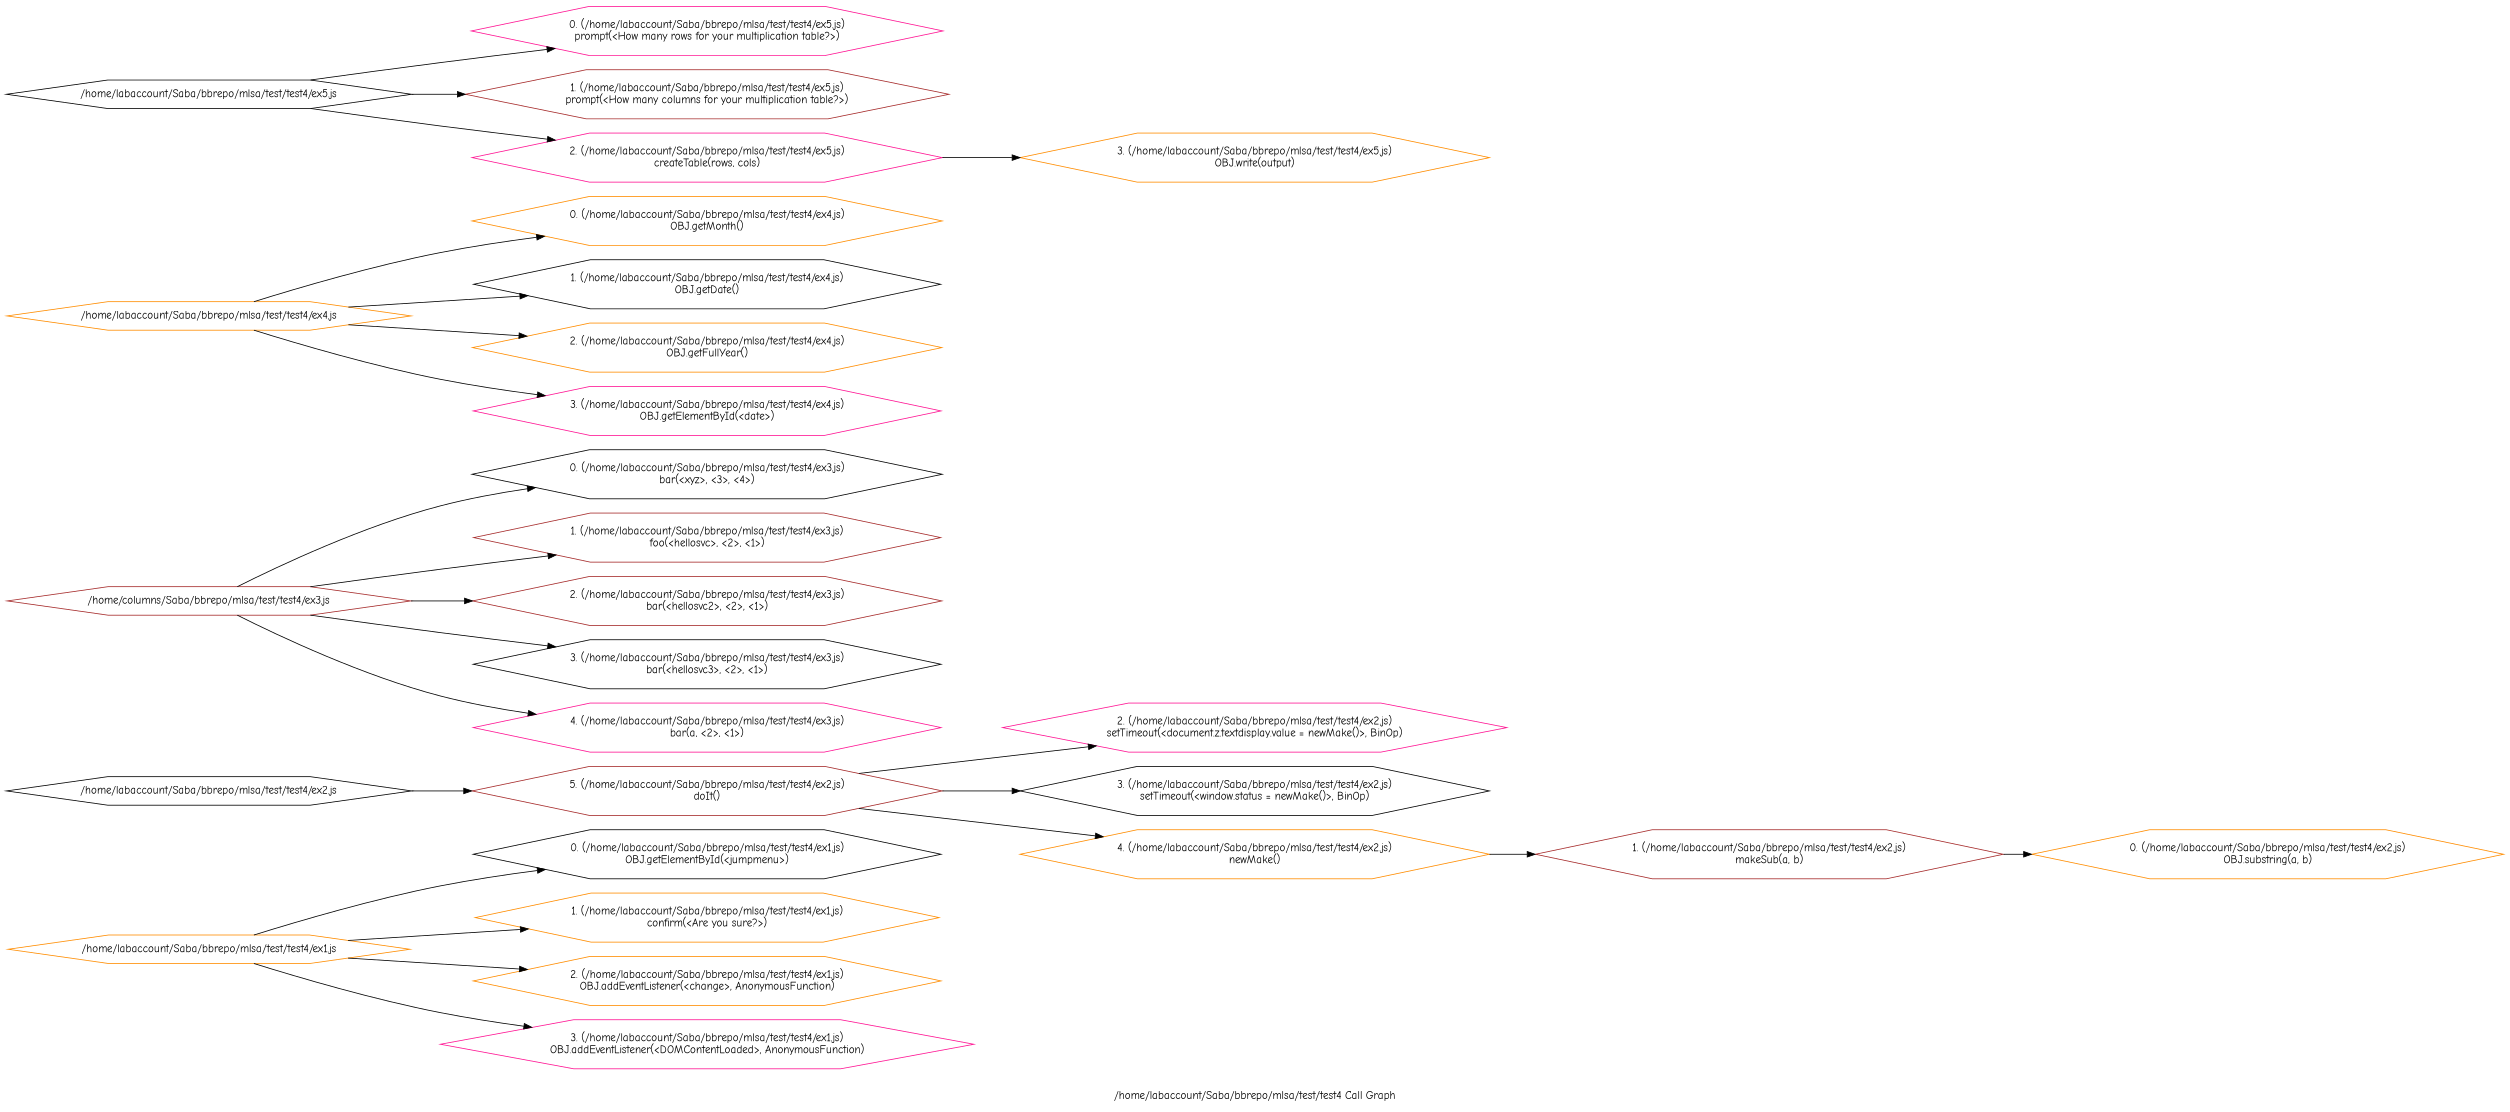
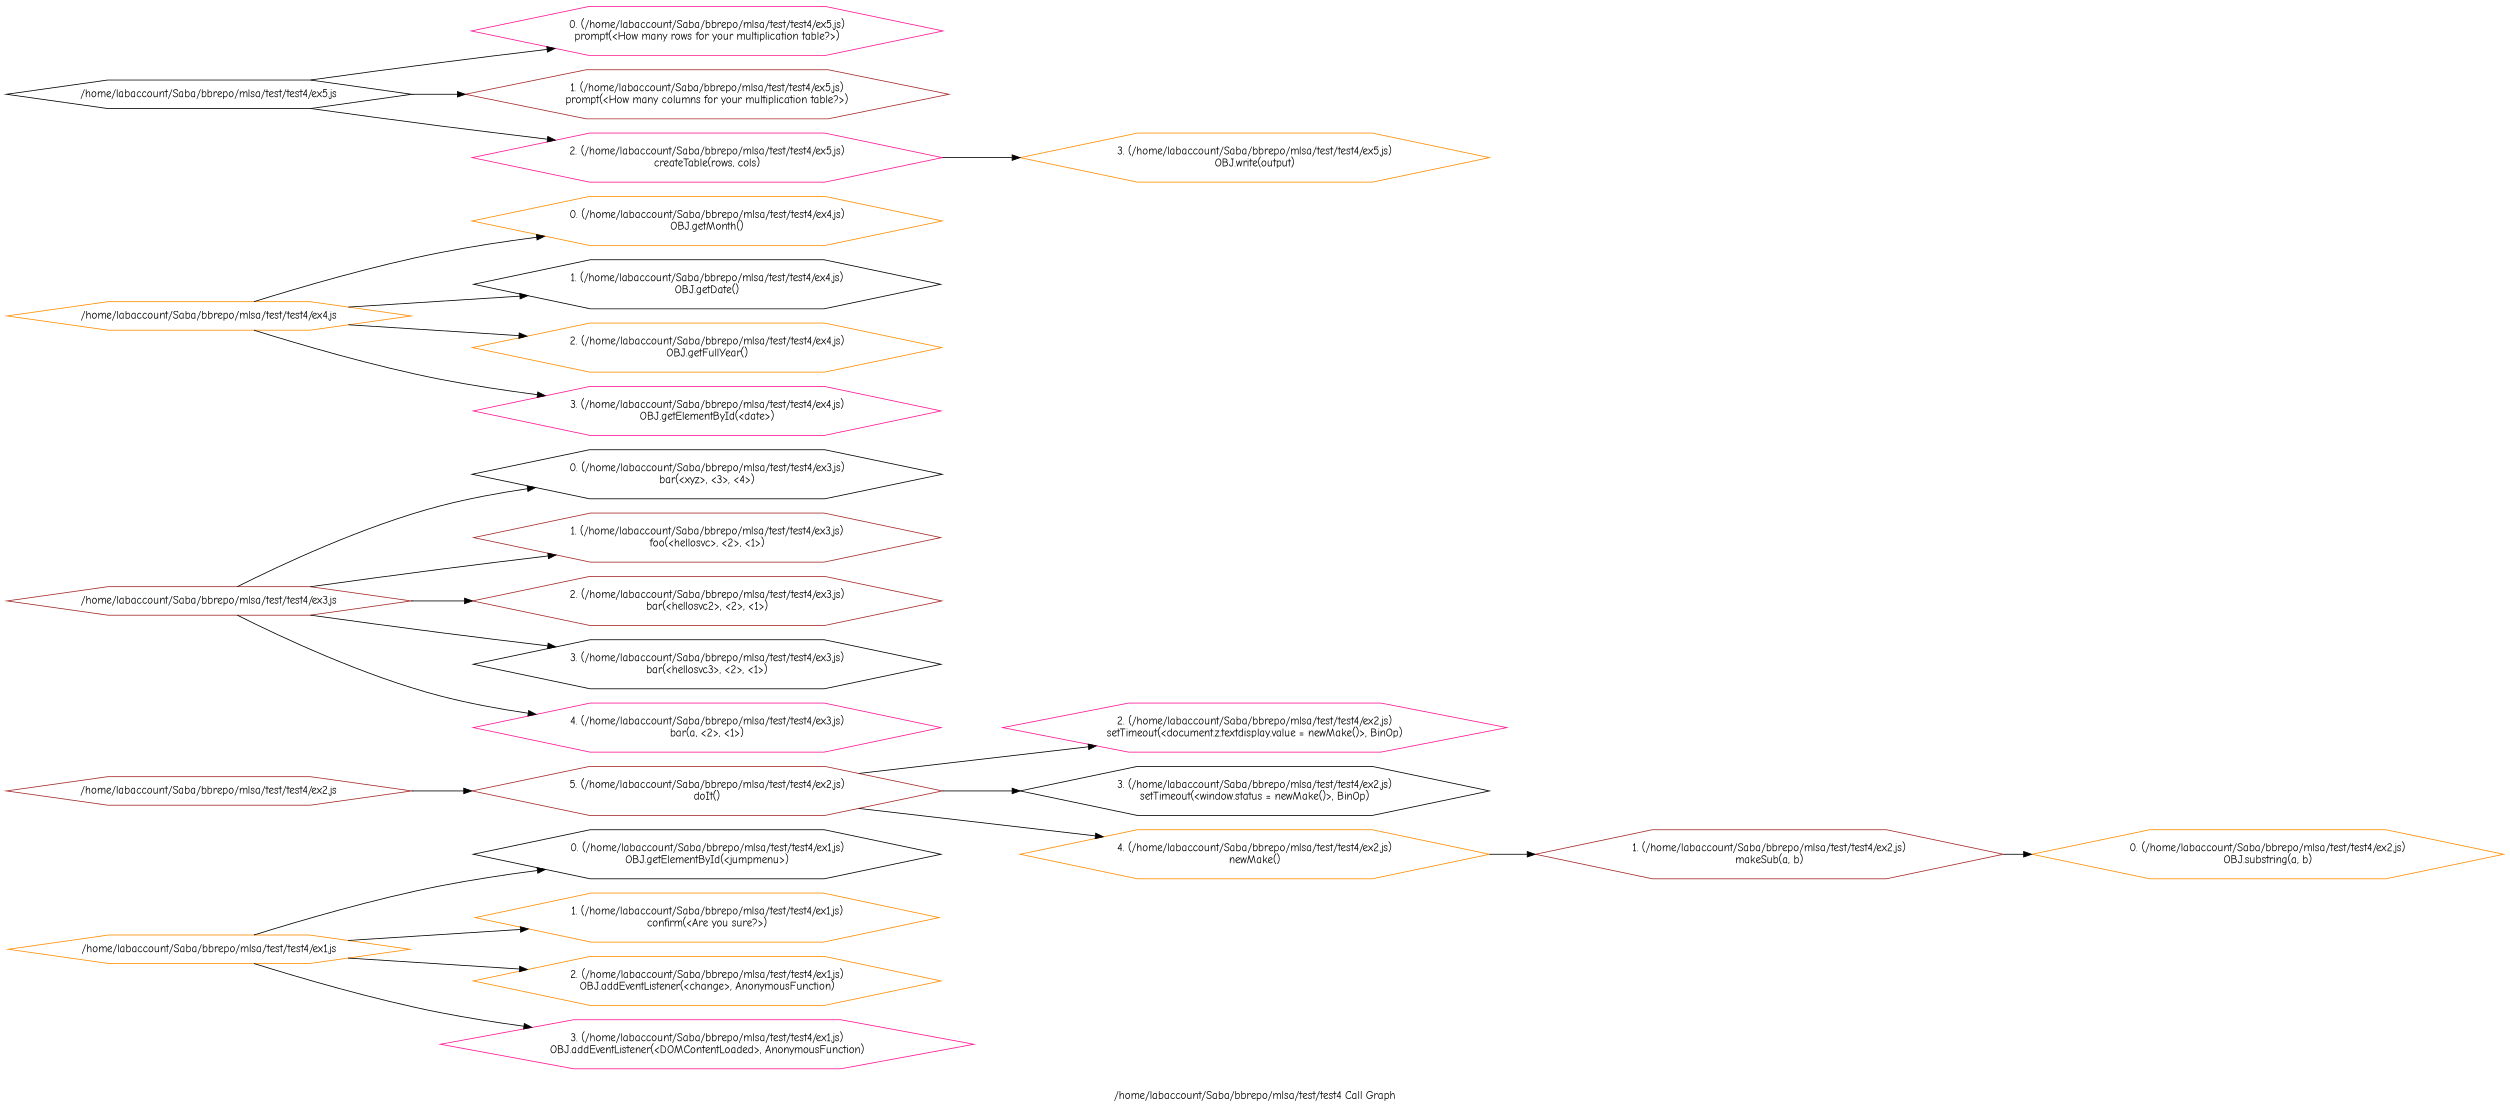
  digraph {
    fontname="Comic Neue"
    label="/home/labaccount/Saba/bbrepo/mlsa/test/test4 Call Graph"
    rankdir=LR
    node [color=darkorange fontname="Comic Neue" shape=hexagon]
    edge [fontname="Comic Neue"]
    n1 [label="/home/labaccount/Saba/bbrepo/mlsa/test/test4/ex1.js"]
    n2 [color=black label="0. (/home/labaccount/Saba/bbrepo/mlsa/test/test4/ex1.js)\nOBJ.getElementById(<jumpmenu>)"]
    n3 [label="1. (/home/labaccount/Saba/bbrepo/mlsa/test/test4/ex1.js)\nconfirm(<Are you sure?>)"]
    n4 [label="2. (/home/labaccount/Saba/bbrepo/mlsa/test/test4/ex1.js)\nOBJ.addEventListener(<change>, AnonymousFunction)"]
    n5 [color=deeppink label="3. (/home/labaccount/Saba/bbrepo/mlsa/test/test4/ex1.js)\nOBJ.addEventListener(<DOMContentLoaded>, AnonymousFunction)"]
-   n6 [color=black label="/home/labaccount/Saba/bbrepo/mlsa/test/test4/ex2.js"]
+   n6 [color=brown label="/home/labaccount/Saba/bbrepo/mlsa/test/test4/ex2.js"]
    n7 [color=brown label="5. (/home/labaccount/Saba/bbrepo/mlsa/test/test4/ex2.js)\ndoIt()"]
    n8 [color=deeppink label="2. (/home/labaccount/Saba/bbrepo/mlsa/test/test4/ex2.js)\nsetTimeout(<document.z.textdisplay.value = newMake()>, BinOp)"]
    n9 [color=black label="3. (/home/labaccount/Saba/bbrepo/mlsa/test/test4/ex2.js)\nsetTimeout(<window.status = newMake()>, BinOp)"]
    n10 [label="4. (/home/labaccount/Saba/bbrepo/mlsa/test/test4/ex2.js)\nnewMake()"]
-   n11 [color=brown label="/home/columns/Saba/bbrepo/mlsa/test/test4/ex3.js"]
+   n11 [color=brown label="/home/labaccount/Saba/bbrepo/mlsa/test/test4/ex3.js"]
    n12 [color=black label="0. (/home/labaccount/Saba/bbrepo/mlsa/test/test4/ex3.js)\nbar(<xyz>, <3>, <4>)"]
    n13 [color=brown label="1. (/home/labaccount/Saba/bbrepo/mlsa/test/test4/ex3.js)\nfoo(<hellosvc>, <2>, <1>)"]
    n14 [color=brown label="2. (/home/labaccount/Saba/bbrepo/mlsa/test/test4/ex3.js)\nbar(<hellosvc2>, <2>, <1>)"]
    n15 [color=black label="3. (/home/labaccount/Saba/bbrepo/mlsa/test/test4/ex3.js)\nbar(<hellosvc3>, <2>, <1>)"]
    n16 [color=deeppink label="4. (/home/labaccount/Saba/bbrepo/mlsa/test/test4/ex3.js)\nbar(a, <2>, <1>)"]
    n17 [label="/home/labaccount/Saba/bbrepo/mlsa/test/test4/ex4.js"]
    n18 [label="0. (/home/labaccount/Saba/bbrepo/mlsa/test/test4/ex4.js)\nOBJ.getMonth()"]
    n19 [color=black label="1. (/home/labaccount/Saba/bbrepo/mlsa/test/test4/ex4.js)\nOBJ.getDate()"]
    n20 [label="2. (/home/labaccount/Saba/bbrepo/mlsa/test/test4/ex4.js)\nOBJ.getFullYear()"]
    n21 [color=deeppink label="3. (/home/labaccount/Saba/bbrepo/mlsa/test/test4/ex4.js)\nOBJ.getElementById(<date>)"]
    n22 [color=black label="/home/labaccount/Saba/bbrepo/mlsa/test/test4/ex5.js"]
    n23 [color=deeppink label="0. (/home/labaccount/Saba/bbrepo/mlsa/test/test4/ex5.js)\nprompt(<How many rows for your multiplication table?>)"]
    n24 [color=brown label="1. (/home/labaccount/Saba/bbrepo/mlsa/test/test4/ex5.js)\nprompt(<How many columns for your multiplication table?>)"]
    n25 [color=deeppink label="2. (/home/labaccount/Saba/bbrepo/mlsa/test/test4/ex5.js)\ncreateTable(rows, cols)"]
    n26 [label="3. (/home/labaccount/Saba/bbrepo/mlsa/test/test4/ex5.js)\nOBJ.write(output)"]
    n27 [color=brown label="1. (/home/labaccount/Saba/bbrepo/mlsa/test/test4/ex2.js)\nmakeSub(a, b)"]
    n28 [label="0. (/home/labaccount/Saba/bbrepo/mlsa/test/test4/ex2.js)\nOBJ.substring(a, b)"]
    n1 -> n2
    n1 -> n3
    n1 -> n4
    n1 -> n5
    n6 -> n7
    n7 -> n8
    n7 -> n9
    n7 -> n10
    n10 -> n27
    n11 -> n12
    n11 -> n13
    n11 -> n14
    n11 -> n15
    n11 -> n16
    n17 -> n18
    n17 -> n19
    n17 -> n20
    n17 -> n21
    n22 -> n23
    n22 -> n24
    n22 -> n25
    n25 -> n26
    n27 -> n28
  }
